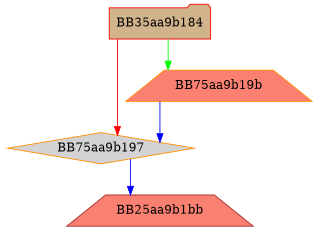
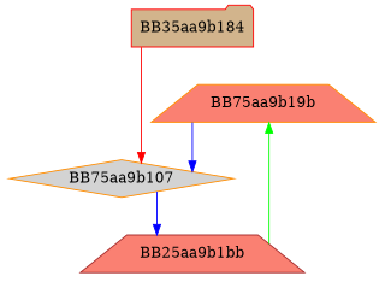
  digraph {
    splines=ortho
    node [color=darkorange fillcolor=salmon shape=trapezium style=filled]
    edge [color=blue]
    n1 [color=red fillcolor=tan label=BB35aa9b184 shape=folder]
    BB75aa9b19b
-   BB75aa9b197 [fillcolor=lightgrey shape=diamond]
+   BB75aa9b197 [fillcolor=lightgrey shape=diamond label=BB75aa9b107]
    n4 [color=brown label=BB25aa9b1bb]
-   n1 -> BB75aa9b19b [color=green]
+   n4 -> BB75aa9b19b [color=green]
    n1 -> BB75aa9b197 [color=red]
    BB75aa9b19b -> BB75aa9b197
    BB75aa9b197 -> n4
  }
